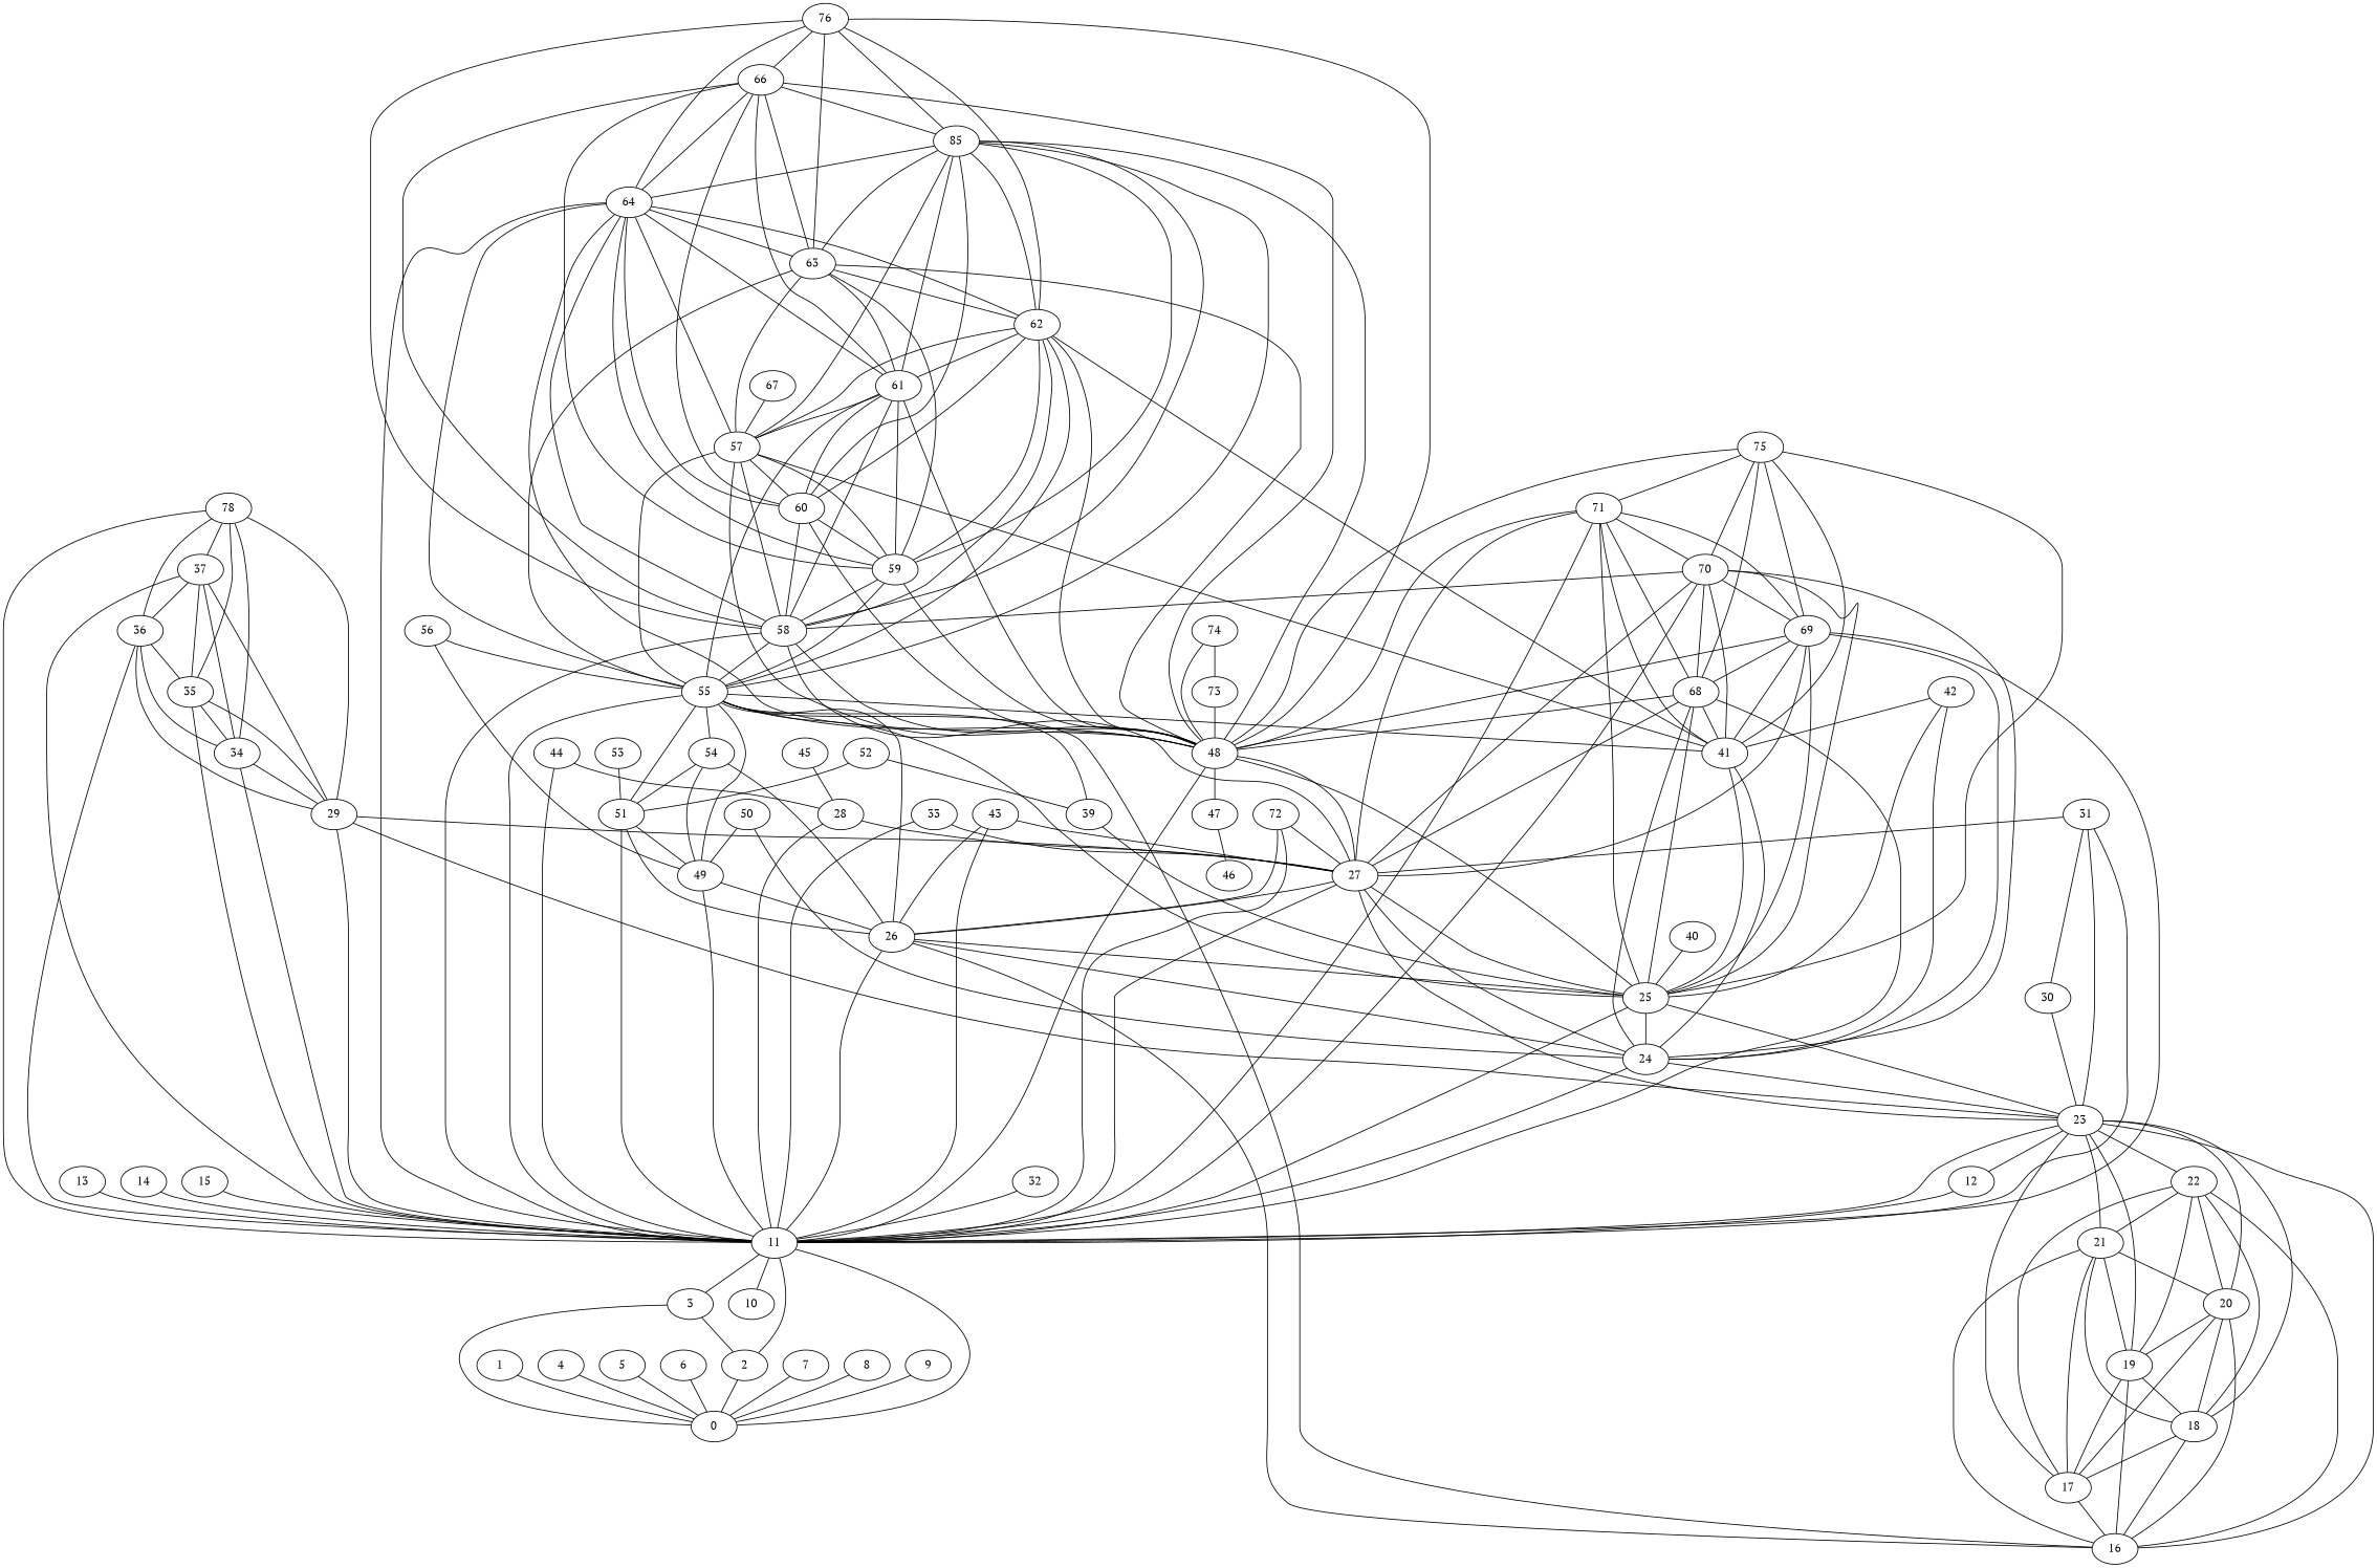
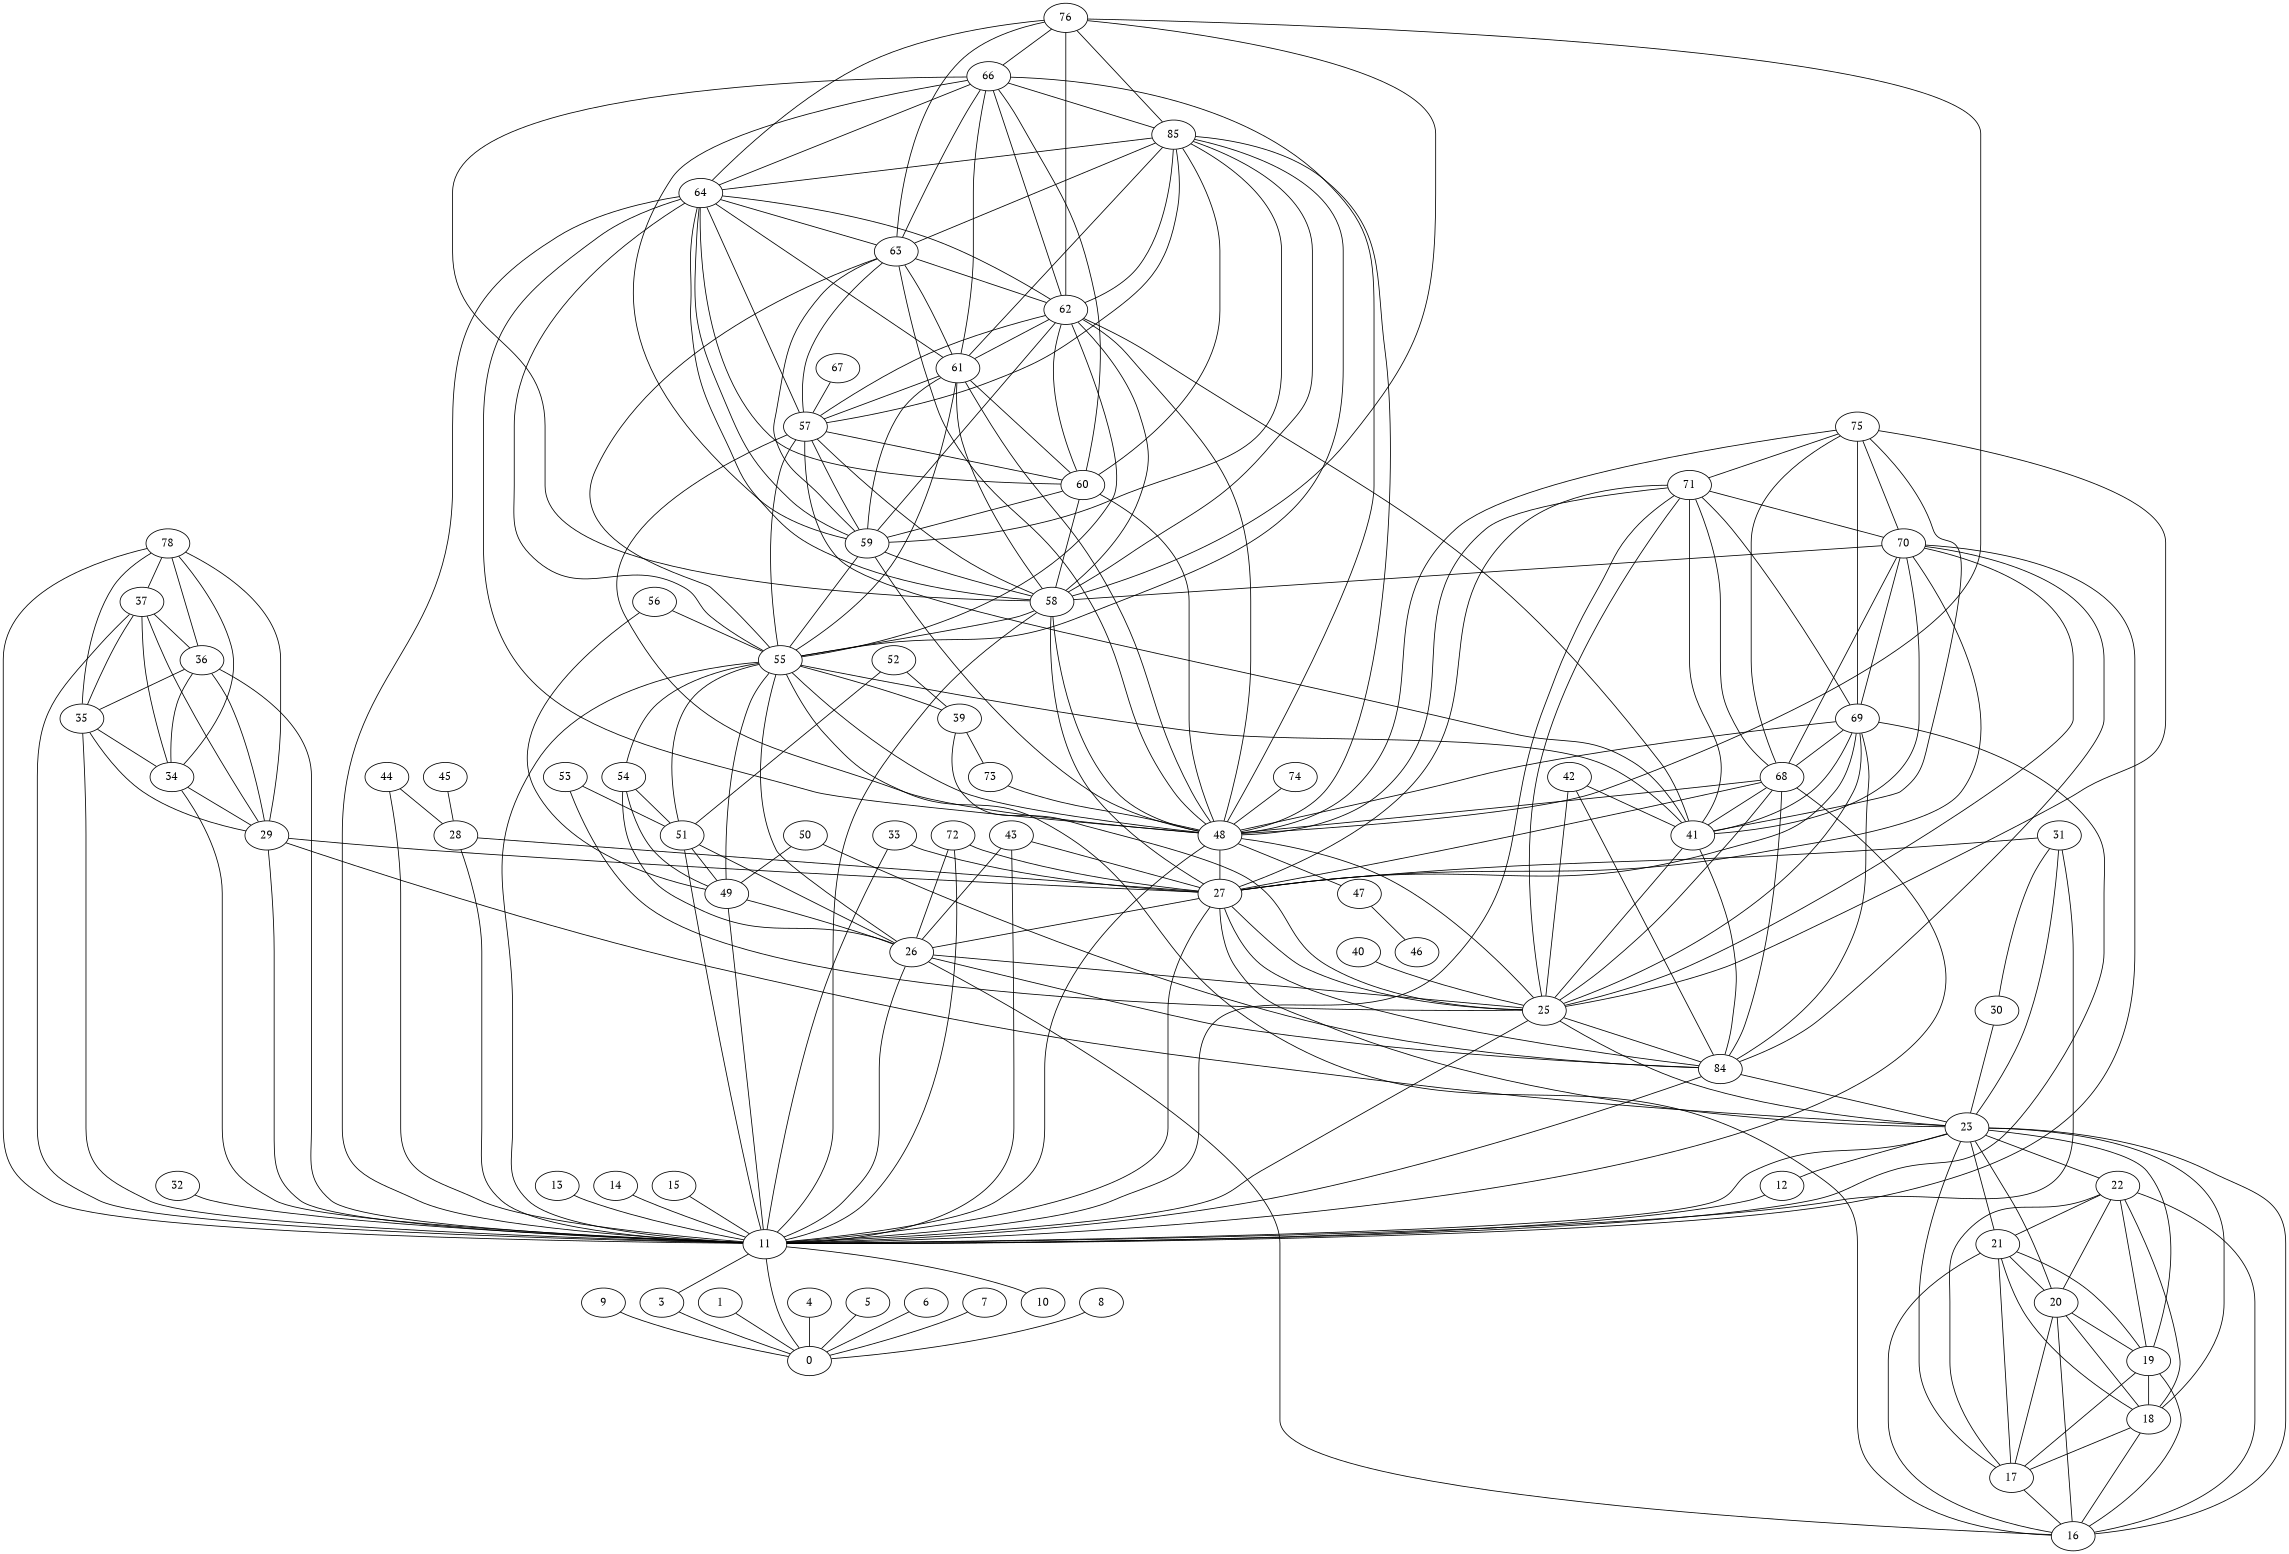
  graph {
    fontname="PT Serif"
    node [fontname="PT Serif"]
    edge [fontname="PT Serif"]
    1
    0
-   2
    3
    4
    5
    6
    7
    8
    9
    11
    10
    12
    13
    14
    15
    17
    16
    18
    19
    20
    21
    22
    23
-   24
+   24 [label=84]
    25
    26
    27
    28
    29
    30
    31
    32
    33
    34
    35
    36
    37
    n39 [label=78]
    39
    40
    41
    42
    43
    44
    45
    47
    46
    48
    49
    50
    51
    52
    53
    54
    55
    56
    57
    60
    58
    59
    61
    62
    63
    64
    n66 [label=85]
    66
    67
    68
    69
    70
    71
    72
    73
    74
    75
    76
    1 -- 0
-   2 -- 0
    3 -- 0
-   3 -- 2
    4 -- 0
    5 -- 0
    6 -- 0
    7 -- 0
    8 -- 0
    9 -- 0
    11 -- 0
-   11 -- 2
    11 -- 3
    11 -- 10
    12 -- 11
    13 -- 11
    14 -- 11
    15 -- 11
    17 -- 16
    18 -- 17
    18 -- 16
    19 -- 17
    19 -- 16
    19 -- 18
    20 -- 17
    20 -- 16
    20 -- 18
    20 -- 19
    21 -- 17
    21 -- 16
    21 -- 18
    21 -- 19
    21 -- 20
    22 -- 17
    22 -- 16
    22 -- 18
    22 -- 19
    22 -- 20
    22 -- 21
    23 -- 11
    23 -- 12
    23 -- 17
    23 -- 16
    23 -- 18
    23 -- 19
    23 -- 20
    23 -- 21
    23 -- 22
    24 -- 11
    24 -- 23
    25 -- 11
    25 -- 23
    25 -- 24
    26 -- 11
    26 -- 16
    26 -- 24
    26 -- 25
    27 -- 11
    27 -- 23
    27 -- 24
    27 -- 25
    27 -- 26
    28 -- 11
    28 -- 27
    29 -- 11
    29 -- 23
    29 -- 27
    30 -- 23
    31 -- 11
    31 -- 23
    31 -- 27
    31 -- 30
    32 -- 11
    33 -- 11
    33 -- 27
    34 -- 11
    34 -- 29
    35 -- 11
    35 -- 29
    35 -- 34
    36 -- 11
    36 -- 29
    36 -- 34
    36 -- 35
    37 -- 11
    37 -- 29
    37 -- 34
    37 -- 35
    37 -- 36
    n39 -- 11
    n39 -- 29
    n39 -- 34
    n39 -- 35
    n39 -- 36
    n39 -- 37
    39 -- 25
    40 -- 25
    41 -- 24
    41 -- 25
    42 -- 24
    42 -- 25
    42 -- 41
    43 -- 11
    43 -- 26
    43 -- 27
    44 -- 11
    44 -- 28
    45 -- 28
    47 -- 46
    48 -- 11
    48 -- 25
    48 -- 27
    48 -- 47
    49 -- 11
    49 -- 26
    50 -- 24
    50 -- 49
    51 -- 11
    51 -- 26
    51 -- 49
    52 -- 39
    52 -- 51
    53 -- 51
    54 -- 26
    54 -- 49
    54 -- 51
    55 -- 11
    55 -- 16
-   55 -- 25
+   53 -- 25
    55 -- 26
    55 -- 39
    55 -- 41
    55 -- 48
    55 -- 49
    55 -- 51
    55 -- 54
    56 -- 49
    56 -- 55
    57 -- 41
    57 -- 48
    57 -- 55
    57 -- 60
    60 -- 48
    60 -- 58
    60 -- 59
    58 -- 11
    58 -- 27
    58 -- 48
    58 -- 55
    58 -- 57
    59 -- 48
    59 -- 55
    59 -- 57
    59 -- 58
    61 -- 48
    61 -- 55
    61 -- 57
    61 -- 60
    61 -- 58
    61 -- 59
    62 -- 41
    62 -- 48
    62 -- 55
    62 -- 57
    62 -- 60
    62 -- 58
    62 -- 59
    62 -- 61
    63 -- 48
    63 -- 55
    63 -- 57
    63 -- 59
    63 -- 61
    63 -- 62
    64 -- 11
    64 -- 48
    64 -- 55
    64 -- 57
    64 -- 60
    64 -- 58
    64 -- 59
    64 -- 61
    64 -- 62
    64 -- 63
    n66 -- 48
    n66 -- 55
    n66 -- 57
    n66 -- 60
    n66 -- 58
    n66 -- 59
    n66 -- 61
    n66 -- 62
    n66 -- 63
    n66 -- 64
    66 -- 48
    66 -- 60
    66 -- 58
    66 -- 59
    66 -- 61
+   66 -- 62
    66 -- 63
    66 -- 64
    66 -- n66
    67 -- 57
    68 -- 11
    68 -- 24
    68 -- 25
    68 -- 27
    68 -- 41
    68 -- 48
    69 -- 11
    69 -- 24
    69 -- 25
    69 -- 27
    69 -- 41
    69 -- 48
    69 -- 68
    70 -- 11
    70 -- 24
    70 -- 25
    70 -- 27
    70 -- 41
    70 -- 58
    70 -- 68
    70 -- 69
    71 -- 11
    71 -- 25
    71 -- 27
    71 -- 41
    71 -- 48
    71 -- 68
    71 -- 69
    71 -- 70
    72 -- 11
    72 -- 26
    72 -- 27
    73 -- 48
    74 -- 48
-   74 -- 73
+   39 -- 73
    75 -- 25
    75 -- 41
    75 -- 48
    75 -- 68
    75 -- 69
    75 -- 70
    75 -- 71
    76 -- 48
    76 -- 58
    76 -- 62
    76 -- 63
    76 -- 64
    76 -- n66
    76 -- 66
  }
